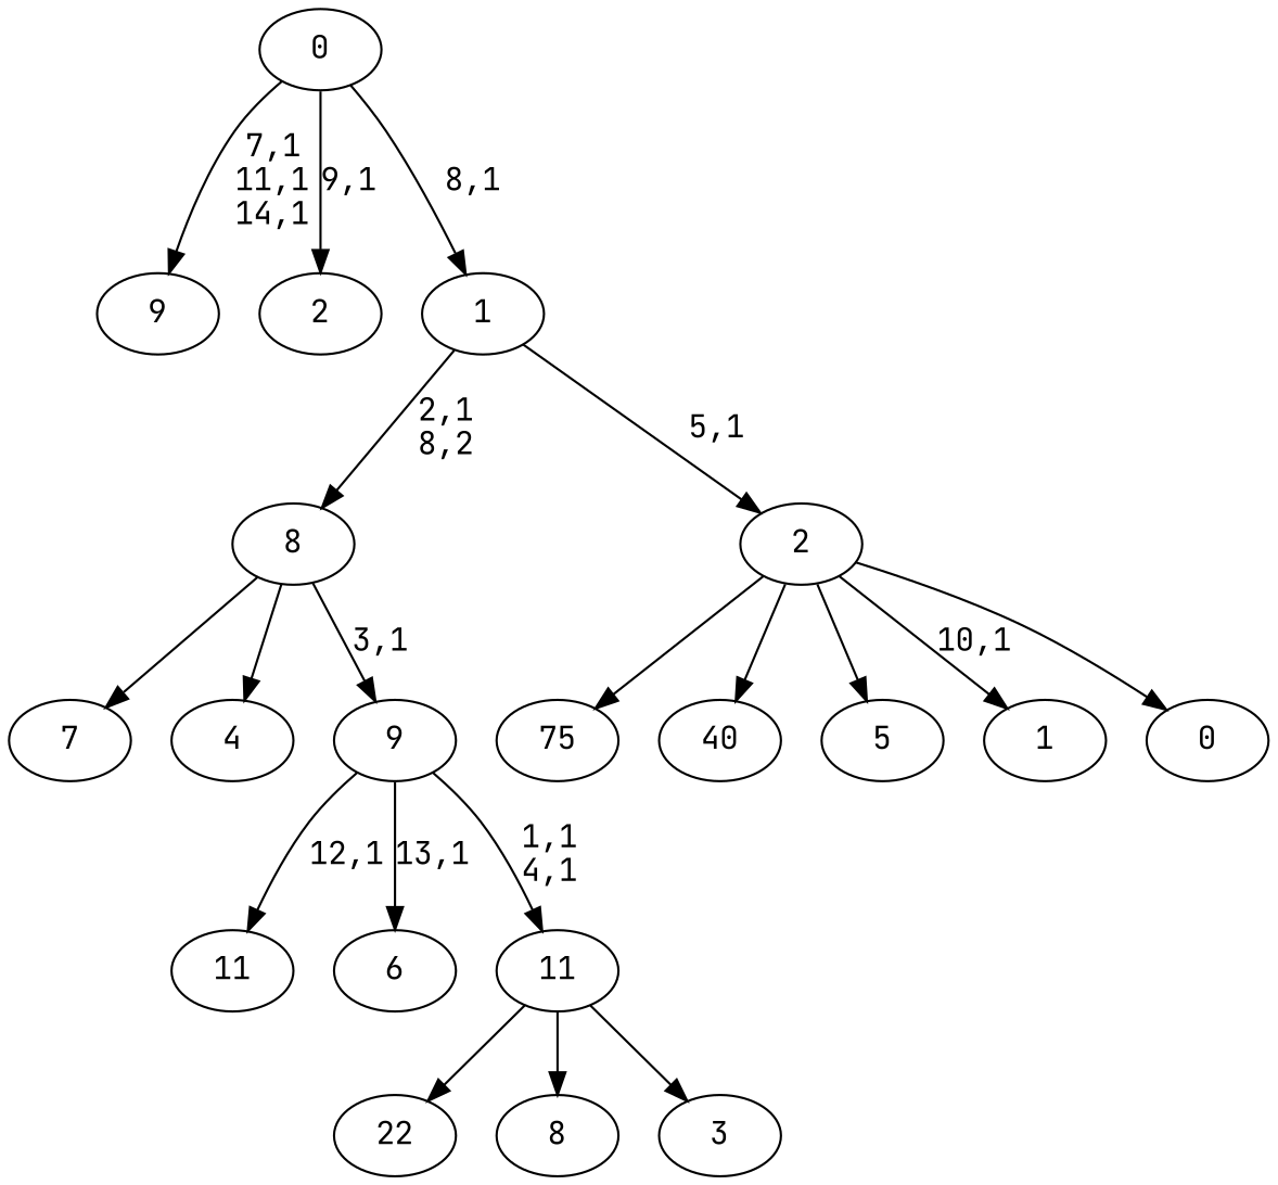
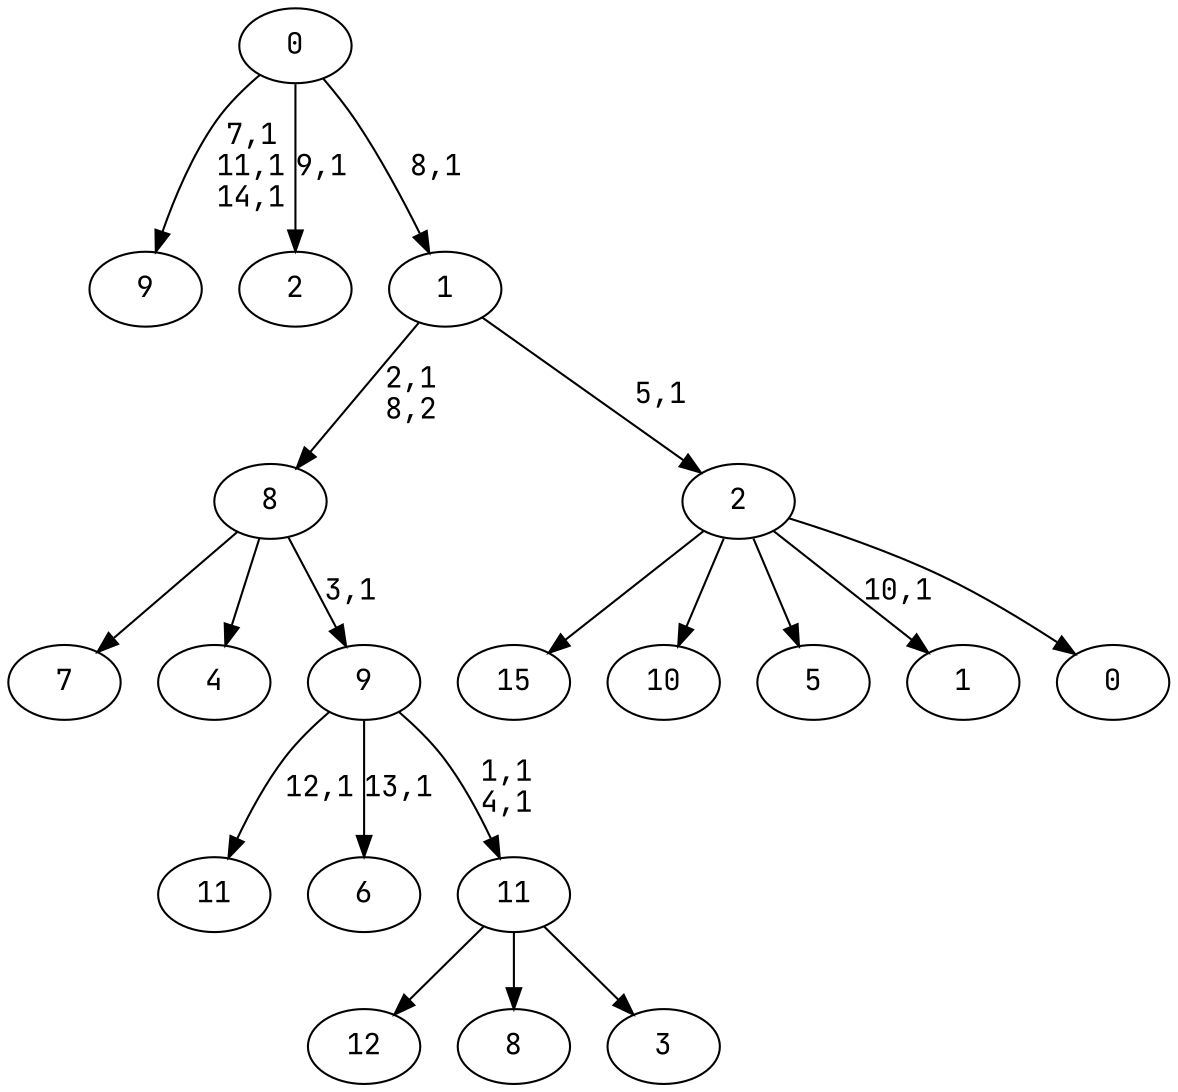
  digraph {
    fontname="JetBrains Mono"
    node [fontname="JetBrains Mono"]
    edge [fontname="JetBrains Mono"]
-   n1 [label=75]
-   n2 [label=22]
+   n1 [label=15]
+   n2 [label=12]
    n3 [label=11]
-   n4 [label=40]
+   n4 [label=10]
    n5 [label=9]
    n6 [label=8]
    n7 [label=7]
    n8 [label=6]
    n9 [label=5]
    n10 [label=4]
    n11 [label=3]
    11
    9
    8
    n15 [label=2]
    n16 [label=1]
    n17 [label=0]
    2
    1
    0
    11 -> n2
    11 -> n6
    11 -> n11
    9 -> n3 [label="12,1"]
    9 -> n8 [label="13,1"]
    9 -> 11 [label="1,1\n4,1"]
    8 -> n7
    8 -> n10
    8 -> 9 [label="3,1"]
    2 -> n1
    2 -> n4
    2 -> n9
    2 -> n16 [label="10,1"]
    2 -> n17
    1 -> 8 [label="2,1\n8,2"]
    1 -> 2 [label="5,1"]
    0 -> n5 [label="7,1\n11,1\n14,1"]
    0 -> n15 [label="9,1"]
    0 -> 1 [label="8,1"]
  }
